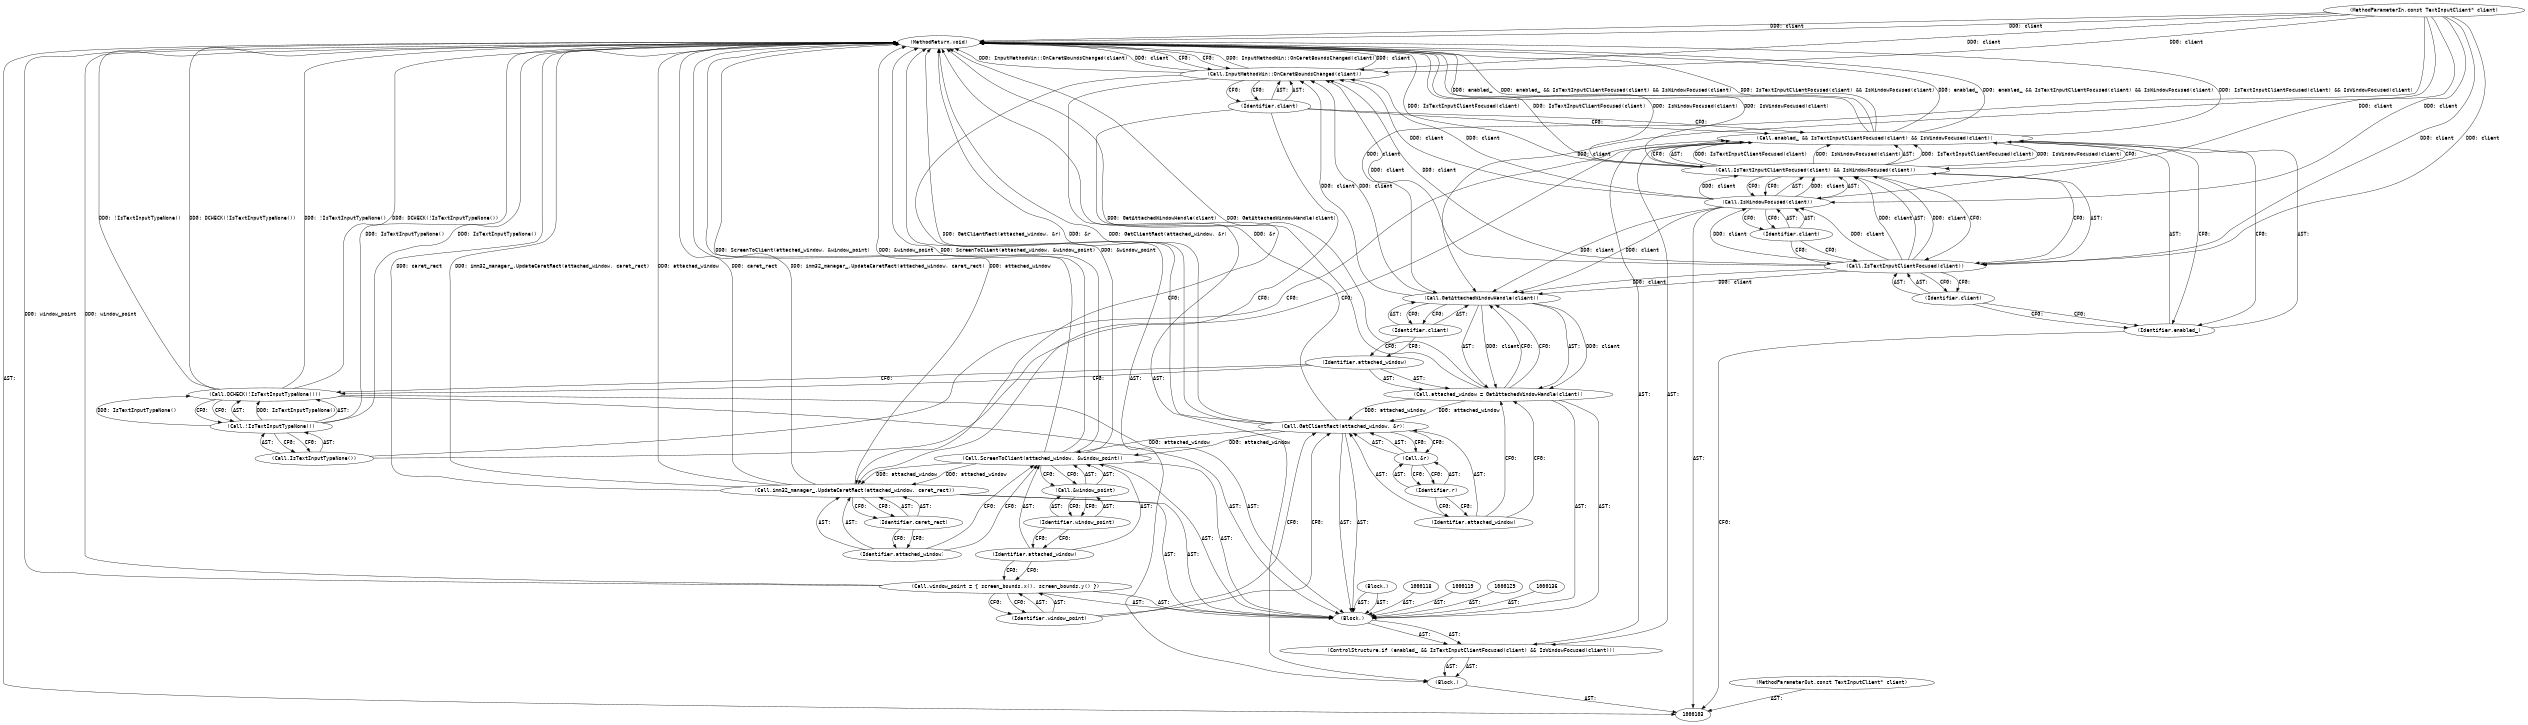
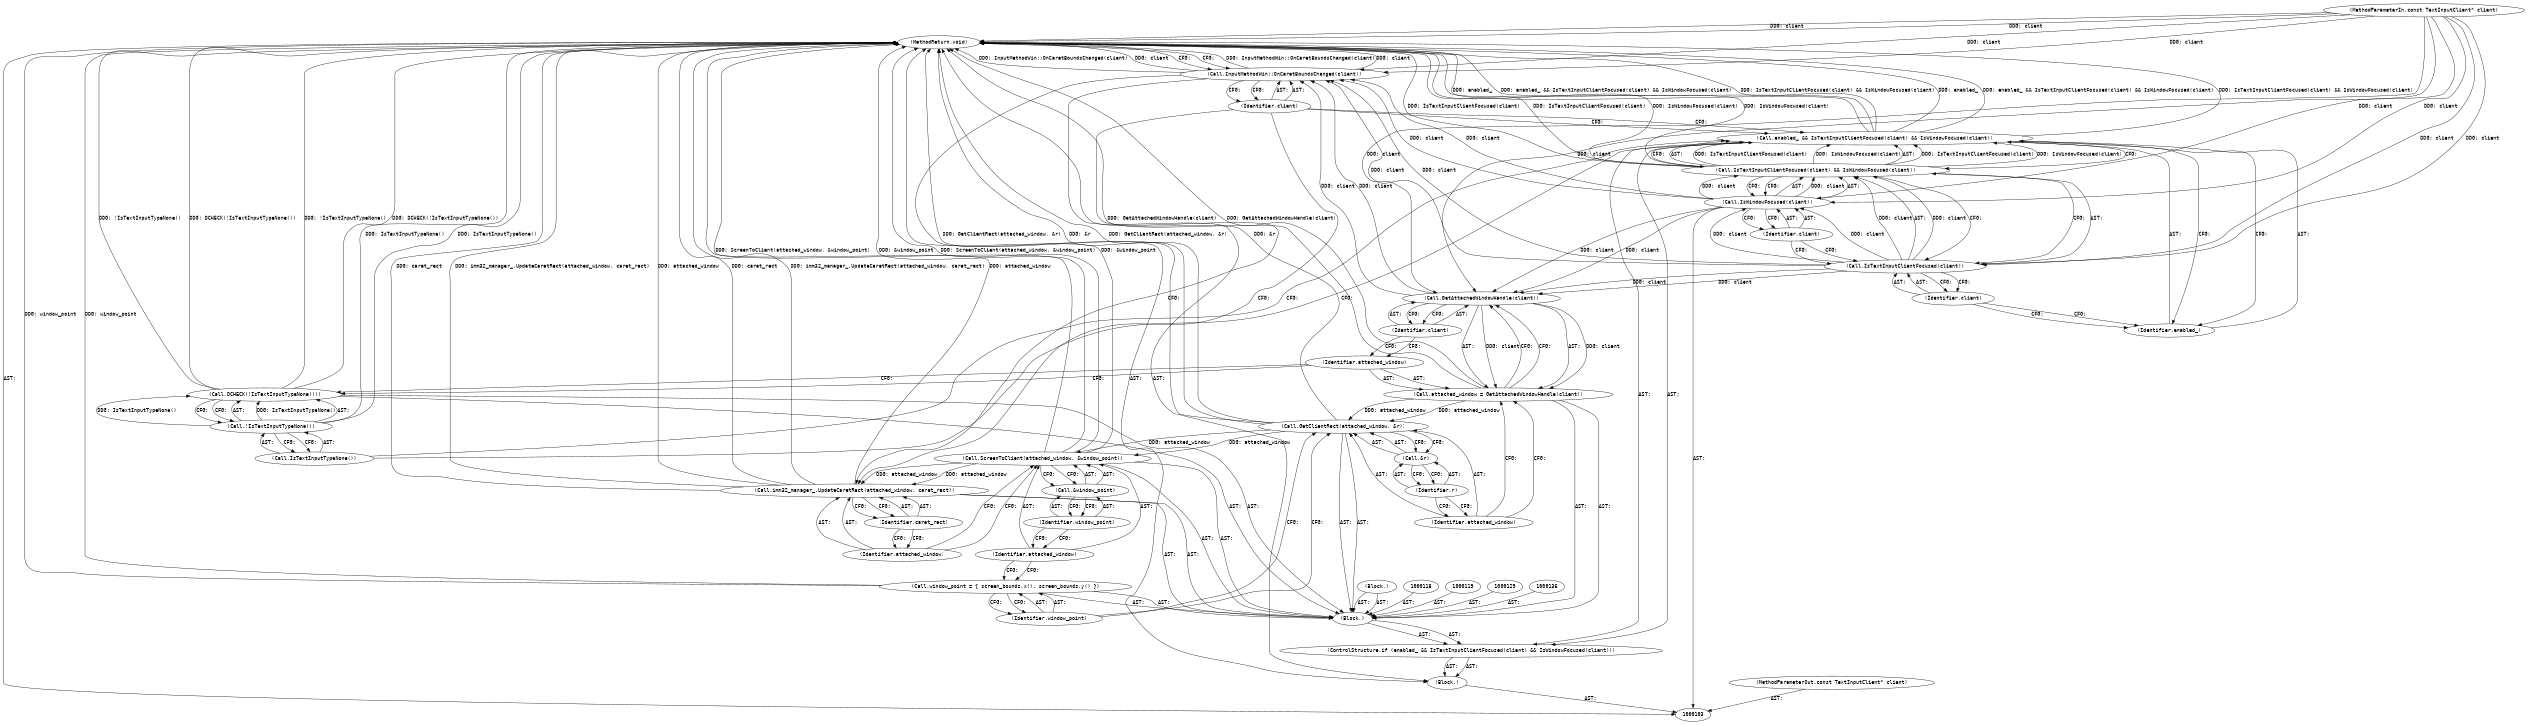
  digraph {
    fontname="DejaVu Sans Mono"
    node [fontname="DejaVu Sans Mono"]
    edge [fontname="DejaVu Sans Mono"]
    n1 [label="(MethodReturn,void)"]
    n2 [label="(Call,InputMethodWin::OnCaretBoundsChanged(client))"]
    1000103
    n4 [label="(Block,)"]
    n5 [label="(Identifier,client)"]
    n6 [label="(MethodParameterIn,const TextInputClient* client)"]
    n7 [label="(Call,IsTextInputClientFocused(client))"]
    n8 [label="(Call,IsWindowFocused(client))"]
    n9 [label="(Call,GetAttachedWindowHandle(client))"]
    n10 [label="(Call,IsTextInputClientFocused(client) && IsWindowFocused(client))"]
    n11 [label="(Identifier,client)"]
    n12 [label="(Identifier,client)"]
    n13 [label="(Call,attached_window = GetAttachedWindowHandle(client))"]
    n14 [label="(Identifier,client)"]
    n15 [label="(MethodParameterOut,const TextInputClient* client)"]
    n16 [label="(Block,)"]
    n17 [label="(Block,)"]
    n18 [label="(ControlStructure,if (enabled_ && IsTextInputClientFocused(client) && IsWindowFocused(client)))"]
    n19 [label="(Identifier,attached_window)"]
    n20 [label="(Call,GetClientRect(attached_window, &r))"]
    n21 [label="(Call,&r)"]
    n22 [label="(Call,ScreenToClient(attached_window, &window_point))"]
    n23 [label="(Identifier,r)"]
    n24 [label="(Call,&window_point)"]
    n25 [label="(Call,imm32_manager_.UpdateCaretRect(attached_window, caret_rect))"]
    n26 [label="(Call,window_point = { screen_bounds.x(), screen_bounds.y() })"]
    n27 [label="(Identifier,window_point)"]
    n28 [label="(Identifier,attached_window)"]
    n29 [label="(Identifier,window_point)"]
    n30 [label="(Identifier,caret_rect)"]
    n31 [label="(Identifier,attached_window)"]
    n32 [label="(Call,enabled_ && IsTextInputClientFocused(client) && IsWindowFocused(client))"]
    n33 [label="(Identifier,enabled_)"]
    n34 [label="(Call,!IsTextInputTypeNone())"]
    n35 [label="(Call,IsTextInputTypeNone())"]
    n36 [label="(Call,DCHECK(!IsTextInputTypeNone()))"]
    n37 [label="(Identifier,attached_window)"]
    1000118
    1000119
    1000129
    1000136
    n1 -> n2 [label="CFG: "]
    n1 -> n2 [label="CFG: "]
    n1 -> 1000103 [label="AST: "]
    n2 -> n1 [label="DDG: InputMethodWin::OnCaretBoundsChanged(client)"]
    n2 -> n1 [label="DDG: client"]
    n2 -> n1 [label="DDG: InputMethodWin::OnCaretBoundsChanged(client)"]
    n2 -> n1 [label="DDG: client"]
    n2 -> n4 [label="AST: "]
    n2 -> n4 [label="AST: "]
    n2 -> n5 [label="CFG: "]
    n2 -> n5 [label="CFG: "]
    n4 -> 1000103 [label="AST: "]
    n5 -> n2 [label="AST: "]
    n5 -> n2 [label="AST: "]
    n5 -> n25 [label="CFG: "]
    n5 -> n25 [label="CFG: "]
    n5 -> n32 [label="CFG: "]
    n5 -> n32 [label="CFG: "]
    n6 -> n1 [label="DDG: client"]
    n6 -> n1 [label="DDG: client"]
    n6 -> n2 [label="DDG: client"]
    n6 -> n2 [label="DDG: client"]
    n6 -> n7 [label="DDG: client"]
    n6 -> n7 [label="DDG: client"]
    n6 -> n8 [label="DDG: client"]
    n6 -> n8 [label="DDG: client"]
    n6 -> n9 [label="DDG: client"]
    n6 -> n9 [label="DDG: client"]
    n7 -> n2 [label="DDG: client"]
    n7 -> n2 [label="DDG: client"]
    n7 -> n8 [label="DDG: client"]
    n7 -> n8 [label="DDG: client"]
    n7 -> n9 [label="DDG: client"]
    n7 -> n9 [label="DDG: client"]
    n7 -> n10 [label="AST: "]
    n7 -> n10 [label="DDG: client"]
    n7 -> n10 [label="AST: "]
    n7 -> n10 [label="DDG: client"]
    n7 -> n11 [label="CFG: "]
    n7 -> n11 [label="CFG: "]
    n8 -> n2 [label="DDG: client"]
    n8 -> n2 [label="DDG: client"]
    n8 -> 1000103 [label="AST: "]
    n8 -> n9 [label="DDG: client"]
    n8 -> n9 [label="DDG: client"]
    n8 -> n10 [label="AST: "]
    n8 -> n10 [label="DDG: client"]
    n8 -> n10 [label="AST: "]
    n8 -> n10 [label="DDG: client"]
    n8 -> n12 [label="CFG: "]
    n8 -> n12 [label="CFG: "]
    n9 -> n2 [label="DDG: client"]
    n9 -> n2 [label="DDG: client"]
    n9 -> n13 [label="AST: "]
    n9 -> n13 [label="DDG: client"]
    n9 -> n13 [label="AST: "]
    n9 -> n13 [label="DDG: client"]
    n9 -> n14 [label="CFG: "]
    n9 -> n14 [label="CFG: "]
    n10 -> n1 [label="DDG: IsWindowFocused(client)"]
    n10 -> n1 [label="DDG: IsTextInputClientFocused(client)"]
    n10 -> n1 [label="DDG: IsWindowFocused(client)"]
    n10 -> n1 [label="DDG: IsTextInputClientFocused(client)"]
    n10 -> n7 [label="CFG: "]
    n10 -> n7 [label="CFG: "]
    n10 -> n8 [label="CFG: "]
    n10 -> n8 [label="CFG: "]
    n10 -> n32 [label="AST: "]
    n10 -> n32 [label="DDG: IsTextInputClientFocused(client)"]
    n10 -> n32 [label="DDG: IsWindowFocused(client)"]
    n10 -> n32 [label="AST: "]
    n10 -> n32 [label="DDG: IsTextInputClientFocused(client)"]
    n10 -> n32 [label="DDG: IsWindowFocused(client)"]
    n11 -> n7 [label="AST: "]
    n11 -> n7 [label="AST: "]
    n11 -> n33 [label="CFG: "]
    n11 -> n33 [label="CFG: "]
    n12 -> n7 [label="CFG: "]
    n12 -> n7 [label="CFG: "]
    n12 -> n8 [label="AST: "]
    n12 -> n8 [label="AST: "]
    n13 -> n1 [label="DDG: GetAttachedWindowHandle(client)"]
    n13 -> n1 [label="DDG: GetAttachedWindowHandle(client)"]
    n13 -> n9 [label="CFG: "]
    n13 -> n9 [label="CFG: "]
    n13 -> n17 [label="AST: "]
    n13 -> n17 [label="AST: "]
    n13 -> n20 [label="DDG: attached_window"]
    n13 -> n20 [label="DDG: attached_window"]
    n14 -> n9 [label="AST: "]
    n14 -> n9 [label="AST: "]
    n14 -> n37 [label="CFG: "]
    n14 -> n37 [label="CFG: "]
    n15 -> 1000103 [label="AST: "]
    n16 -> n17 [label="AST: "]
    n16 -> n17 [label="AST: "]
    n17 -> n18 [label="AST: "]
    n17 -> n18 [label="AST: "]
    n18 -> n4 [label="AST: "]
    n18 -> n4 [label="AST: "]
    n19 -> n13 [label="CFG: "]
    n19 -> n13 [label="CFG: "]
    n19 -> n20 [label="AST: "]
    n19 -> n20 [label="AST: "]
    n20 -> n1 [label="DDG: GetClientRect(attached_window, &r)"]
    n20 -> n1 [label="DDG: &r"]
    n20 -> n1 [label="DDG: GetClientRect(attached_window, &r)"]
    n20 -> n1 [label="DDG: &r"]
    n20 -> n17 [label="AST: "]
    n20 -> n17 [label="AST: "]
    n20 -> n21 [label="CFG: "]
    n20 -> n21 [label="CFG: "]
    n20 -> n22 [label="DDG: attached_window"]
    n20 -> n22 [label="DDG: attached_window"]
    n21 -> n20 [label="AST: "]
    n21 -> n20 [label="AST: "]
    n21 -> n23 [label="CFG: "]
    n21 -> n23 [label="CFG: "]
    n22 -> n1 [label="DDG: &window_point"]
    n22 -> n1 [label="DDG: ScreenToClient(attached_window, &window_point)"]
    n22 -> n1 [label="DDG: &window_point"]
    n22 -> n1 [label="DDG: ScreenToClient(attached_window, &window_point)"]
    n22 -> n17 [label="AST: "]
    n22 -> n17 [label="AST: "]
    n22 -> n24 [label="CFG: "]
    n22 -> n24 [label="CFG: "]
    n22 -> n25 [label="DDG: attached_window"]
    n22 -> n25 [label="DDG: attached_window"]
    n23 -> n19 [label="CFG: "]
    n23 -> n19 [label="CFG: "]
    n23 -> n21 [label="AST: "]
    n23 -> n21 [label="AST: "]
    n24 -> n22 [label="AST: "]
    n24 -> n22 [label="AST: "]
    n24 -> n29 [label="CFG: "]
    n24 -> n29 [label="CFG: "]
    n25 -> n1 [label="DDG: attached_window"]
    n25 -> n1 [label="DDG: caret_rect"]
    n25 -> n1 [label="DDG: imm32_manager_.UpdateCaretRect(attached_window, caret_rect)"]
    n25 -> n1 [label="DDG: attached_window"]
    n25 -> n1 [label="DDG: caret_rect"]
    n25 -> n1 [label="DDG: imm32_manager_.UpdateCaretRect(attached_window, caret_rect)"]
    n25 -> n17 [label="AST: "]
    n25 -> n17 [label="AST: "]
    n25 -> n30 [label="CFG: "]
    n25 -> n30 [label="CFG: "]
    n26 -> n1 [label="DDG: window_point"]
    n26 -> n1 [label="DDG: window_point"]
    n26 -> n17 [label="AST: "]
    n26 -> n17 [label="AST: "]
    n26 -> n27 [label="CFG: "]
    n26 -> n27 [label="CFG: "]
    n27 -> n20 [label="CFG: "]
    n27 -> n20 [label="CFG: "]
    n27 -> n26 [label="AST: "]
    n27 -> n26 [label="AST: "]
    n28 -> n22 [label="AST: "]
    n28 -> n22 [label="AST: "]
    n28 -> n26 [label="CFG: "]
    n28 -> n26 [label="CFG: "]
    n29 -> n24 [label="AST: "]
    n29 -> n24 [label="AST: "]
    n29 -> n28 [label="CFG: "]
    n29 -> n28 [label="CFG: "]
    n30 -> n25 [label="AST: "]
    n30 -> n25 [label="AST: "]
    n30 -> n31 [label="CFG: "]
    n30 -> n31 [label="CFG: "]
    n31 -> n22 [label="CFG: "]
    n31 -> n22 [label="CFG: "]
    n31 -> n25 [label="AST: "]
    n31 -> n25 [label="AST: "]
    n32 -> n1 [label="DDG: enabled_"]
    n32 -> n1 [label="DDG: enabled_ && IsTextInputClientFocused(client) && IsWindowFocused(client)"]
    n32 -> n1 [label="DDG: IsTextInputClientFocused(client) && IsWindowFocused(client)"]
    n32 -> n1 [label="DDG: enabled_"]
    n32 -> n1 [label="DDG: enabled_ && IsTextInputClientFocused(client) && IsWindowFocused(client)"]
    n32 -> n1 [label="DDG: IsTextInputClientFocused(client) && IsWindowFocused(client)"]
    n32 -> n10 [label="CFG: "]
    n32 -> n10 [label="CFG: "]
    n32 -> n18 [label="AST: "]
    n32 -> n18 [label="AST: "]
    n32 -> n33 [label="CFG: "]
    n32 -> n33 [label="CFG: "]
-   n33 -> 1000103 [label="CFG: "]
    n33 -> n32 [label="AST: "]
    n33 -> n32 [label="AST: "]
    n34 -> n1 [label="DDG: IsTextInputTypeNone()"]
    n34 -> n1 [label="DDG: IsTextInputTypeNone()"]
    n34 -> n35 [label="CFG: "]
    n34 -> n35 [label="CFG: "]
    n34 -> n36 [label="AST: "]
    n34 -> n36 [label="DDG: IsTextInputTypeNone()"]
    n34 -> n36 [label="AST: "]
    n34 -> n36 [label="DDG: IsTextInputTypeNone()"]
    n35 -> n32 [label="CFG: "]
    n35 -> n32 [label="CFG: "]
    n35 -> n34 [label="AST: "]
    n35 -> n34 [label="AST: "]
    n36 -> n1 [label="DDG: DCHECK(!IsTextInputTypeNone())"]
    n36 -> n1 [label="DDG: !IsTextInputTypeNone()"]
    n36 -> n1 [label="DDG: DCHECK(!IsTextInputTypeNone())"]
    n36 -> n1 [label="DDG: !IsTextInputTypeNone()"]
    n36 -> n17 [label="AST: "]
    n36 -> n17 [label="AST: "]
    n36 -> n34 [label="CFG: "]
    n36 -> n34 [label="CFG: "]
    n37 -> n13 [label="AST: "]
    n37 -> n13 [label="AST: "]
    n37 -> n36 [label="CFG: "]
    n37 -> n36 [label="CFG: "]
    1000118 -> n17 [label="AST: "]
    1000119 -> n17 [label="AST: "]
    1000129 -> n17 [label="AST: "]
    1000136 -> n17 [label="AST: "]
  }
